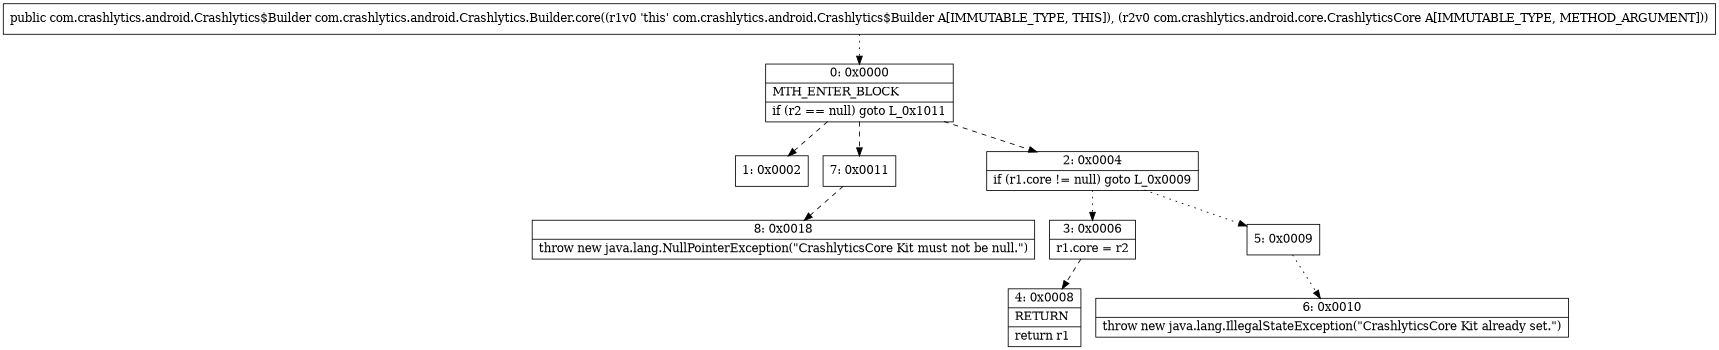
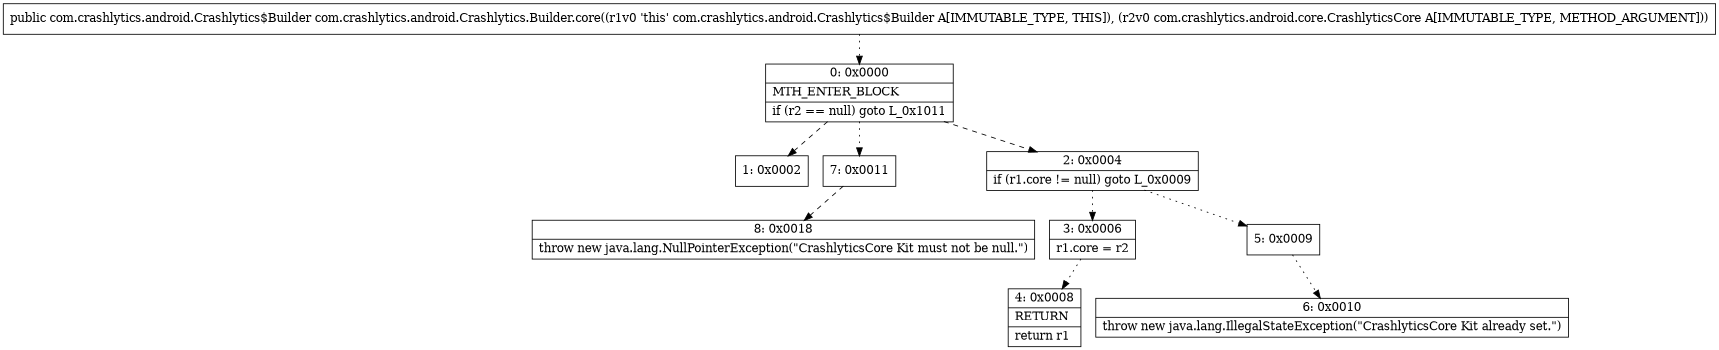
  digraph {
    node [shape=record]
    edge [style=dashed]
    n1 [label="{0\:\ 0x0000|MTH_ENTER_BLOCK\l|if (r2 == null) goto L_0x1011\l}"]
    n2 [label="{1\:\ 0x0002}"]
    n3 [label="{7\:\ 0x0011}"]
    n4 [label="{2\:\ 0x0004|if (r1.core != null) goto L_0x0009\l}"]
    n5 [label="{8\:\ 0x0018|throw new java.lang.NullPointerException(\"CrashlyticsCore Kit must not be null.\")\l}"]
    n6 [label="{3\:\ 0x0006|r1.core = r2\l}"]
    n7 [label="{5\:\ 0x0009}"]
    n8 [label="{4\:\ 0x0008|RETURN\l|return r1\l}"]
    n9 [label="{6\:\ 0x0010|throw new java.lang.IllegalStateException(\"CrashlyticsCore Kit already set.\")\l}"]
    n10 [label="{public com.crashlytics.android.Crashlytics$Builder com.crashlytics.android.Crashlytics.Builder.core((r1v0 'this' com.crashlytics.android.Crashlytics$Builder A[IMMUTABLE_TYPE, THIS]), (r2v0 com.crashlytics.android.core.CrashlyticsCore A[IMMUTABLE_TYPE, METHOD_ARGUMENT])) }"]
    n1 -> n2
-   n1 -> n3
+   n1 -> n3 [style=dotted]
    n1 -> n4
    n3 -> n5
    n4 -> n6 [style=dotted]
    n4 -> n7 [style=dotted]
-   n6 -> n8
+   n6 -> n8 [style=dotted]
    n7 -> n9 [style=dotted]
    n10 -> n1 [style=dotted]
  }
